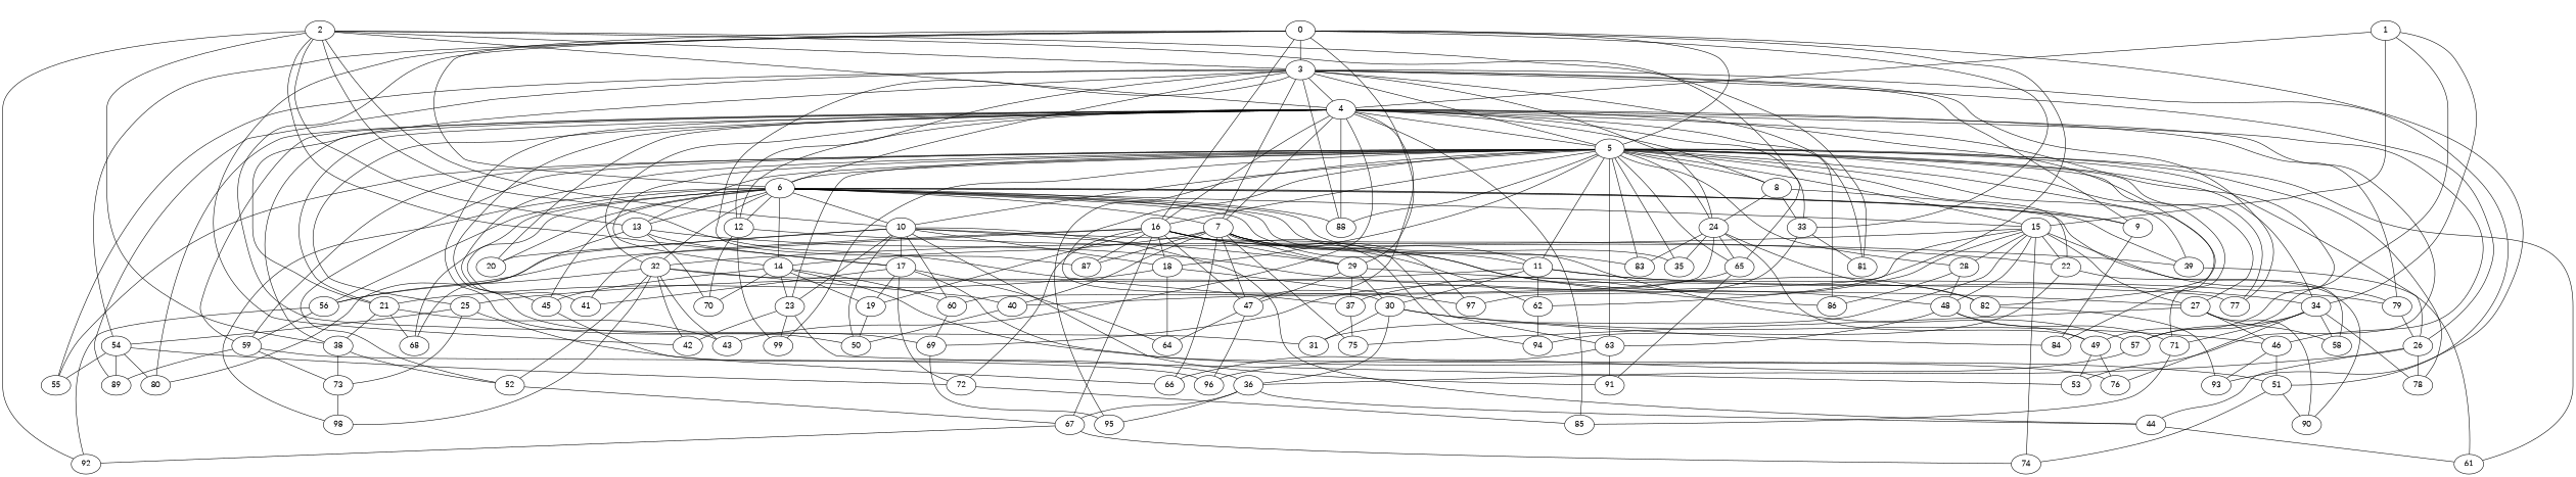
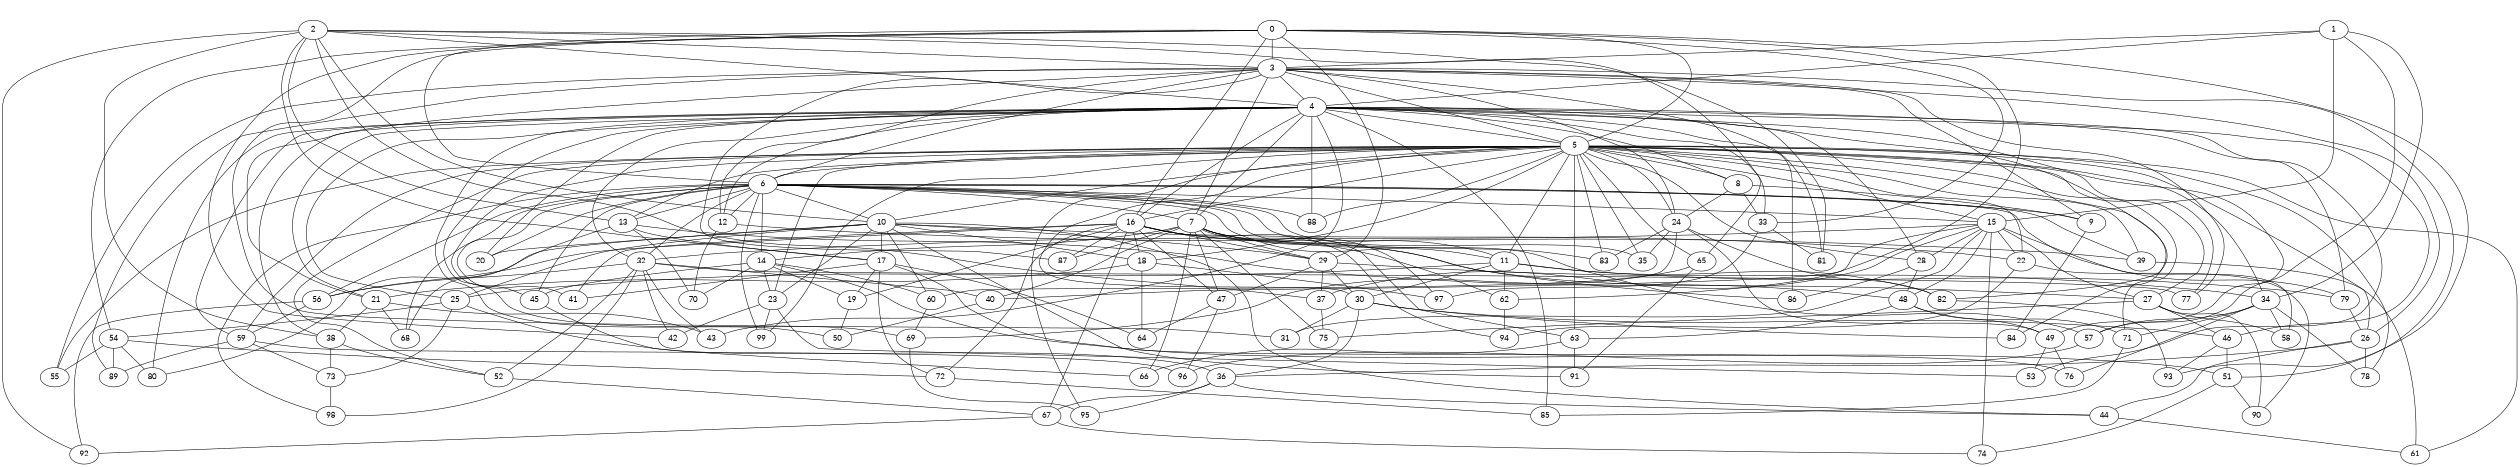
  strict graph {
    fontname=Lato
    node [fontname=Lato]
    edge [fontname=Lato is_available=True prob=1.0]
    0
    3
    5
    6
    16
    29
    31
    33
    42
    54
    62
    93
    4
    81
    7
    9
    12
    21
    24
    26
    51
    55
    77
    87
    89
    15
    34
    10
    13
    65
    8
    28
    59
    88
    11
    14
    18
    22
    23
    27
    30
    35
    39
    45
    52
    61
    63
    71
    78
    83
    84
    95
    99
    57
    20
    32
    41
    56
    58
    68
    98
    47
    19
    48
    67
    72
    94
    37
    97
    80
    1
    38
    25
    43
    46
    49
    50
    53
    69
    79
    82
    85
    86
    40
    74
    76
    96
    2
    17
    92
    44
    60
    91
    70
    64
    75
    73
    66
    36
    90
    0 -- 3 [prob=0.370695870255]
    0 -- 5 [prob=0.478786917249]
    0 -- 6 [prob=0.279988913158]
    0 -- 16 [prob=0.596188643071]
    0 -- 29 [prob=0.997763967329]
    0 -- 31 [prob=0.36828801656]
    0 -- 33 [prob=0.362616941237]
    0 -- 42 [prob=0.409529859706]
    0 -- 54 [prob=0.0520429955926]
    0 -- 62 [prob=0.841527426236]
    0 -- 93 [prob=0.712901433259]
    3 -- 5 [prob=0.549739317448]
    3 -- 6 [prob=0.63479779777]
    3 -- 4 [prob=0.544656573336]
    3 -- 81
    3 -- 7
    3 -- 9 [prob=0.427987112539]
    3 -- 12 [prob=0.633438035741]
    3 -- 21 [prob=0.494903014229]
    3 -- 24 [prob=0.236825496191]
    3 -- 26
    3 -- 51 [prob=0.139638443111]
    3 -- 55 [prob=0.0370431847202]
    3 -- 77
    3 -- 87 [prob=0.614071158292]
    3 -- 89 [prob=0.587381385043]
    5 -- 6 [prob=0.979045970573]
    5 -- 16 [prob=0.452345685162]
    5 -- 24
    5 -- 26 [prob=0.964196038596]
    5 -- 55 [prob=0.152968093547]
    5 -- 77 [prob=0.311191491745]
    5 -- 15 [prob=0.65085782778]
    5 -- 34 [prob=0.383244155551]
    5 -- 10
    5 -- 13 [prob=0.306220688177]
    5 -- 65 [prob=0.748175825642]
    5 -- 8 [prob=0.546572078326]
    5 -- 28 [prob=0.464457128833]
    5 -- 59 [prob=0.101514591284]
    5 -- 88
    5 -- 11 [prob=0.776046098326]
-   5 -- 14 [prob=0.341533772571]
    5 -- 18
    5 -- 22 [prob=0.717886035844]
    5 -- 23 [prob=0.956793903042]
    5 -- 27
    5 -- 30
    5 -- 35 [prob=0.0504315714662]
    5 -- 39 [prob=0.194156481655]
    5 -- 45
    5 -- 52
    5 -- 61
    5 -- 63 [prob=0.273506055456]
    5 -- 71 [prob=0.147375546307]
    5 -- 78 [prob=0.592886171906]
    5 -- 83 [prob=0.708751892248]
    5 -- 84 [prob=0.479901470422]
    5 -- 95 [prob=0.885776341628]
    5 -- 99 [prob=0.431294620962]
    6 -- 7 [prob=0.187801711969]
    6 -- 9 [prob=0.1881916791]
    6 -- 12
    6 -- 15 [prob=0.0367256175287]
    6 -- 10 [prob=0.794117381221]
    6 -- 13
    6 -- 88 [prob=0.899156522371]
    6 -- 11 [prob=0.80497963171]
    6 -- 14
    6 -- 35 [prob=0.186723909211]
    6 -- 39 [prob=0.325897813063]
    6 -- 45 [prob=0.447451843369]
    6 -- 83 [prob=0.836717791577]
-   12 -- 99
+   6 -- 99
    6 -- 57 [prob=0.968199437413]
    6 -- 20 [prob=0.0428916011883]
    6 -- 32 [prob=0.243038779287]
    6 -- 41 [prob=0.810372963042]
    6 -- 56 [prob=0.401171623221]
    6 -- 58 [prob=0.97305653503]
    6 -- 68 [prob=0.797215584614]
    6 -- 98 [prob=0.331140582236]
    16 -- 29
    16 -- 62 [prob=0.420976866265]
    16 -- 87 [prob=0.0307443958154]
    16 -- 18 [prob=0.14761391319]
    16 -- 41 [prob=0.156263477801]
    16 -- 56 [prob=0.819865933247]
    16 -- 47 [prob=0.607702206752]
    16 -- 19 [prob=0.15160945369]
    16 -- 48 [prob=0.31409214978]
    16 -- 67 [prob=0.567892503508]
    16 -- 72
    16 -- 94
    29 -- 34
    29 -- 30 [prob=0.559998473163]
    29 -- 47 [prob=0.989791985691]
    29 -- 37
    33 -- 81 [prob=0.0456176418366]
    33 -- 97 [prob=0.0652558384762]
    54 -- 55 [prob=0.573463250698]
    54 -- 89 [prob=0.638770723844]
    54 -- 72 [prob=0.508567827546]
    54 -- 80 [prob=0.0657447561942]
    62 -- 94 [prob=0.297276651181]
    4 -- 5 [prob=0.212759892721]
    4 -- 16 [prob=0.293736116485]
    4 -- 33 [prob=0.0571636583875]
    4 -- 7 [prob=0.928376245122]
    4 -- 12 [prob=0.0485581190035]
    4 -- 21 [prob=0.428779902245]
    4 -- 8
-   4 -- 47 [prob=0.505793799121]
+   4 -- 28 [prob=0.505793799121]
    4 -- 59 [prob=0.222776011069]
    4 -- 88 [prob=0.528046935253]
    4 -- 20
    4 -- 32 [prob=0.452109529275]
    4 -- 80
    4 -- 38 [prob=0.281970588149]
    4 -- 25 [prob=0.704809258099]
    4 -- 43
    4 -- 46 [prob=0.537902274644]
    4 -- 49
    4 -- 50 [prob=0.288505295729]
    4 -- 53
    4 -- 69
    4 -- 79
    4 -- 82 [prob=0.0612001365021]
    4 -- 85 [prob=0.776943667146]
    4 -- 86
    7 -- 29 [prob=0.618365114726]
    7 -- 87 [prob=0.979233841258]
    7 -- 11 [prob=0.0493320156731]
    7 -- 14 [prob=0.24468358575]
    7 -- 63 [prob=0.87961464225]
    7 -- 47 [prob=0.0227214404273]
    7 -- 97 [prob=0.81924261954]
    7 -- 86
    7 -- 40 [prob=0.972519483237]
    7 -- 75 [prob=0.847292815327]
    7 -- 66
    9 -- 84 [prob=0.835755826954]
    12 -- 39 [prob=0.13950064969]
    12 -- 70 [prob=0.963779884525]
    21 -- 68 [prob=0.335826779687]
    21 -- 38 [prob=0.836852998161]
    21 -- 43 [prob=0.240244238442]
-   24 -- 65 [prob=0.25655142022]
    24 -- 35 [prob=0.681883553438]
    24 -- 83 [prob=0.0223369881012]
    24 -- 49 [prob=0.852527732306]
    24 -- 82
    24 -- 60 [prob=0.474770294867]
    26 -- 78 [prob=0.202367219265]
    26 -- 44 [prob=0.906559727054]
    26 -- 36 [prob=0.585066214651]
    51 -- 74
    51 -- 90
    15 -- 31 [prob=0.10595677541]
    15 -- 28 [prob=0.426719618291]
    15 -- 22 [prob=0.433608430327]
    15 -- 27 [prob=0.784920974681]
    15 -- 32
    15 -- 48
    15 -- 37 [prob=0.320793691585]
    15 -- 79 [prob=0.764340054814]
    15 -- 40 [prob=0.205997899604]
    15 -- 74 [prob=0.827725194608]
    34 -- 71 [prob=0.999647834458]
    34 -- 78 [prob=0.846515089995]
    34 -- 57 [prob=0.877151699474]
    34 -- 58 [prob=0.928252700445]
    34 -- 76 [prob=0.985545292361]
    10 -- 29 [prob=0.873180871853]
    10 -- 18 [prob=0.996121594242]
    10 -- 22 [prob=0.855122982223]
    10 -- 23
    10 -- 20
    10 -- 80 [prob=0.08921587116]
-   10 -- 50 [prob=0.677708419433]
+   10 -- 25 [prob=0.677708419433]
    10 -- 17 [prob=0.864959555654]
    10 -- 44 [prob=0.821789744446]
    10 -- 60
    10 -- 91 [prob=0.734609484933]
    13 -- 27 [prob=0.396932969509]
    13 -- 68 [prob=0.397584366167]
    13 -- 17 [prob=0.374136419247]
    13 -- 70 [prob=0.684526692219]
    65 -- 69 [prob=0.624393744888]
    65 -- 91
    8 -- 33 [prob=0.933489747114]
    8 -- 9 [prob=0.572149259342]
    8 -- 24 [prob=0.755759631051]
    28 -- 48 [prob=0.173360323469]
    28 -- 86 [prob=0.713090572223]
    59 -- 89
    59 -- 96
    59 -- 73 [prob=0.340334752809]
    11 -- 62 [prob=0.811229572496]
    11 -- 30
    11 -- 25
    11 -- 79
    11 -- 82 [prob=0.231851335768]
    14 -- 51
    14 -- 23 [prob=0.518391922287]
    14 -- 45 [prob=0.115362297476]
    14 -- 19
    14 -- 60 [prob=0.310259225262]
    14 -- 70 [prob=0.759220439056]
    18 -- 21 [prob=0.103227529868]
    18 -- 97 [prob=0.596294119673]
    18 -- 64 [prob=0.778000353237]
    22 -- 94 [prob=0.902319910889]
    22 -- 90
    23 -- 42 [prob=0.896449803771]
    23 -- 99 [prob=0.254758627984]
    23 -- 53 [prob=0.868347479137]
    27 -- 58
    27 -- 46 [prob=0.554523991471]
    27 -- 75 [prob=0.605941845737]
    27 -- 90 [prob=0.000598238163342]
    30 -- 31 [prob=0.446290724859]
    30 -- 84 [prob=0.359070928883]
    30 -- 46 [prob=0.0848928531781]
    30 -- 36 [prob=0.764664448312]
    39 -- 61 [prob=0.670122102226]
    45 -- 66 [prob=0.319169933905]
    52 -- 67
    63 -- 91 [prob=0.0991837586235]
    63 -- 66 [prob=0.682474112818]
    71 -- 85 [prob=0.490176015144]
    57 -- 96 [prob=0.553290668187]
    32 -- 42 [prob=0.259263480247]
    32 -- 77
    32 -- 52 [prob=0.681540189064]
    32 -- 56
    32 -- 98 [prob=0.495370961545]
    32 -- 43 [prob=0.076737990282]
    32 -- 40
    56 -- 59 [prob=0.137508777781]
    56 -- 92 [prob=0.198527642071]
    47 -- 96 [prob=0.254402151661]
    47 -- 64 [prob=0.126916418356]
    19 -- 50 [prob=0.0529536189142]
    48 -- 63 [prob=0.848682725038]
    48 -- 71 [prob=0.626959076626]
    48 -- 49 [prob=0.654601952085]
    67 -- 74 [prob=0.375789884666]
    67 -- 92 [prob=0.615439586691]
    72 -- 85
    37 -- 75 [prob=0.465654306177]
-   88 -- 3 [prob=0.269409133781]
+   1 -- 3 [prob=0.269409133781]
    1 -- 4 [prob=0.306813416847]
    1 -- 15 [prob=0.406194007099]
    1 -- 34
    1 -- 57
    38 -- 52 [prob=0.470849879682]
    38 -- 73 [prob=0.999642080044]
    25 -- 54 [prob=0.63147152516]
    25 -- 73 [prob=0.345173218758]
    25 -- 36 [prob=0.560767844059]
    46 -- 93 [prob=0.945475859045]
    46 -- 51 [prob=0.277765977435]
    49 -- 53 [prob=0.272847879383]
    49 -- 76 [prob=0.9638479194]
    69 -- 95 [prob=0.977021462666]
    79 -- 26 [prob=0.266969069008]
    82 -- 93 [prob=0.342903037778]
    40 -- 50
    2 -- 3
    2 -- 4 [prob=0.981498952792]
    2 -- 81
    2 -- 10 [prob=0.305149807087]
    2 -- 13 [prob=0.247494713658]
    2 -- 65 [prob=0.742306071398]
    2 -- 37 [prob=0.222715060282]
    2 -- 38 [prob=0.632056736091]
    2 -- 17 [prob=0.882394419654]
    2 -- 92 [prob=0.21029839143]
    17 -- 41 [prob=0.795923418628]
    17 -- 19 [prob=0.186747862308]
    17 -- 72 [prob=0.570821001261]
    17 -- 76 [prob=0.780008093258]
    17 -- 64 [prob=0.101232707819]
    44 -- 61 [prob=0.778453297996]
    60 -- 69 [prob=0.70050803793]
    73 -- 98
    36 -- 95 [prob=0.796092325278]
    36 -- 67 [prob=0.169964910043]
    36 -- 44 [prob=0.126355437866]
  }
